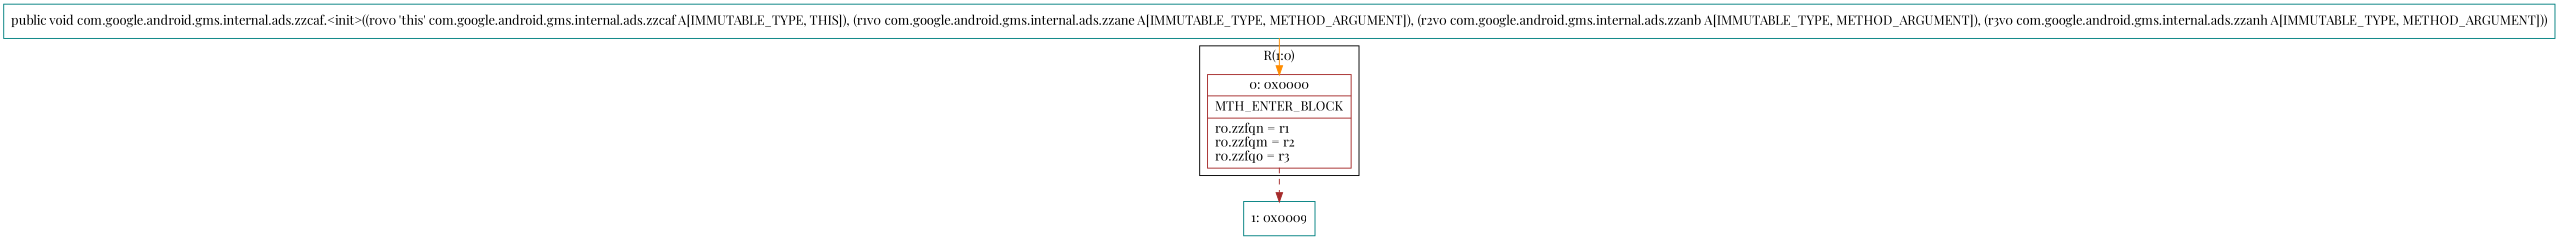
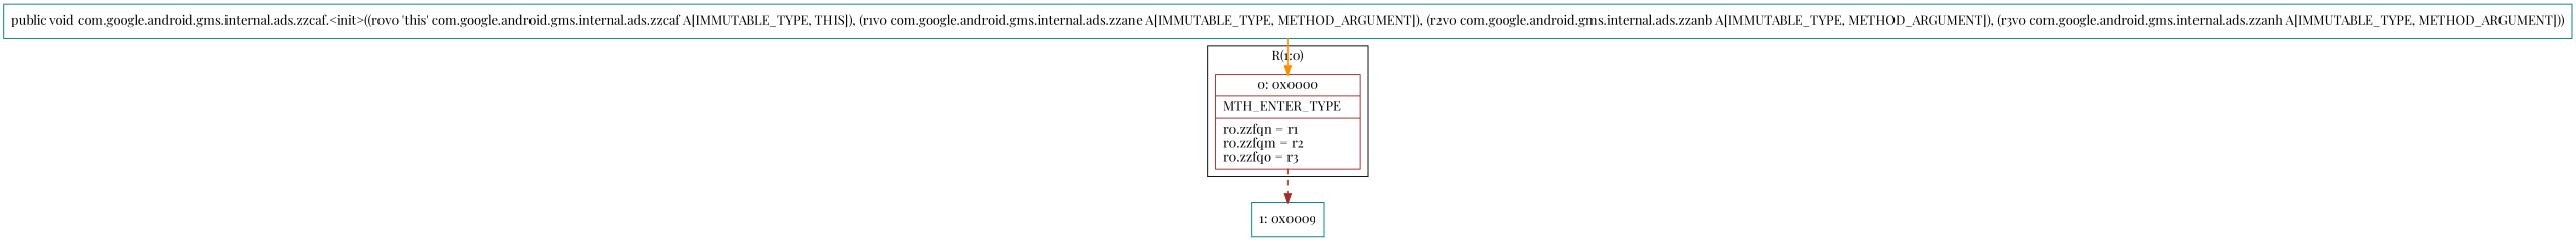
  digraph {
    fontname="Playfair Display"
    node [color=teal shape=record fontname="Playfair Display"]
    edge [fontname="Playfair Display"]
-   n1 [color=brown label="{0\:\ 0x0000|MTH_ENTER_BLOCK\l|r0.zzfqn = r1\lr0.zzfqm = r2\lr0.zzfqo = r3\l}"]
+   n1 [color=brown label="{0\:\ 0x0000|MTH_ENTER_TYPE\l|r0.zzfqn = r1\lr0.zzfqm = r2\lr0.zzfqo = r3\l}"]
    n2 [label="{1\:\ 0x0009}"]
    n3 [label="{public void com.google.android.gms.internal.ads.zzcaf.\<init\>((r0v0 'this' com.google.android.gms.internal.ads.zzcaf A[IMMUTABLE_TYPE, THIS]), (r1v0 com.google.android.gms.internal.ads.zzane A[IMMUTABLE_TYPE, METHOD_ARGUMENT]), (r2v0 com.google.android.gms.internal.ads.zzanb A[IMMUTABLE_TYPE, METHOD_ARGUMENT]), (r3v0 com.google.android.gms.internal.ads.zzanh A[IMMUTABLE_TYPE, METHOD_ARGUMENT])) }"]
    subgraph cluster_1 {
      label="R(1:0)"
      n1
    }
    n1 -> n2 [color=brown style=dashed]
    n3 -> n1 [color=darkorange style=solid]
  }
